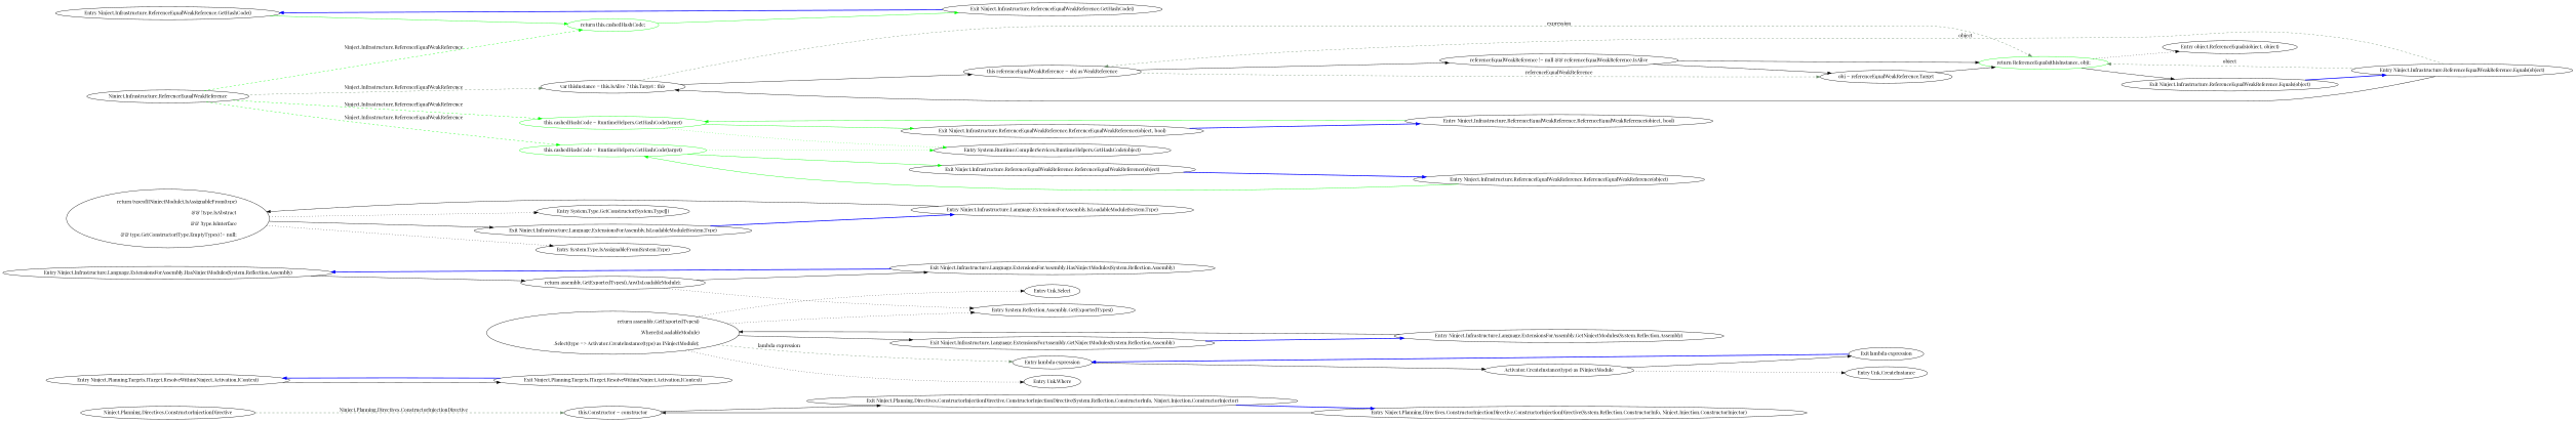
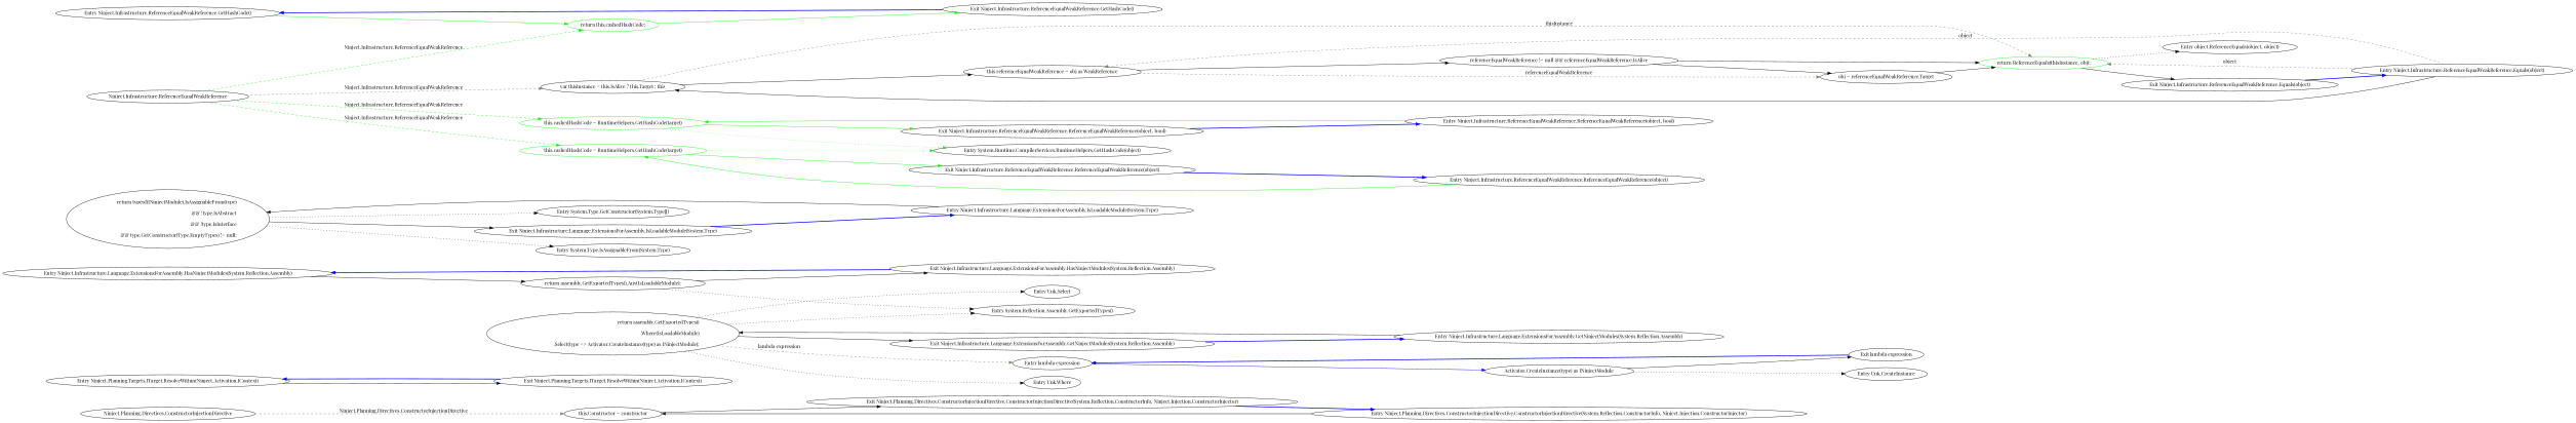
  digraph {
    fontname="Playfair Display"
    rankdir=LR
    node [fontname="Playfair Display" cluster="Ninject.Infrastructure.ReferenceEqualWeakReference.Equals(object)" file="ReferenceEqualWeakReference.cs"]
    edge [fontname="Playfair Display" style=solid]
    n1 [label="Ninject.Planning.Directives.ConstructorInjectionDirective" cluster="" file=""]
    n2 [cluster="Ninject.Planning.Directives.ConstructorInjectionDirective.ConstructorInjectionDirective(System.Reflection.ConstructorInfo, Ninject.Injection.ConstructorInjector)" label="this.Constructor = constructor" span="40-40" file=""]
    n3 [cluster="Ninject.Planning.Directives.ConstructorInjectionDirective.ConstructorInjectionDirective(System.Reflection.ConstructorInfo, Ninject.Injection.ConstructorInjector)" label="Exit Ninject.Planning.Directives.ConstructorInjectionDirective.ConstructorInjectionDirective(System.Reflection.ConstructorInfo, Ninject.Injection.ConstructorInjector)" span="37-37" file=""]
    n4 [cluster="Ninject.Planning.Directives.ConstructorInjectionDirective.ConstructorInjectionDirective(System.Reflection.ConstructorInfo, Ninject.Injection.ConstructorInjector)" label="Entry Ninject.Planning.Directives.ConstructorInjectionDirective.ConstructorInjectionDirective(System.Reflection.ConstructorInfo, Ninject.Injection.ConstructorInjector)" span="37-37" file=""]
    n5 [cluster="Ninject.Planning.Targets.ITarget.ResolveWithin(Ninject.Activation.IContext)" file="ConstructorReflectionStrategy.cs" label="Entry Ninject.Planning.Targets.ITarget.ResolveWithin(Ninject.Activation.IContext)" span="79-79"]
    n6 [cluster="Ninject.Planning.Targets.ITarget.ResolveWithin(Ninject.Activation.IContext)" file="ConstructorReflectionStrategy.cs" label="Exit Ninject.Planning.Targets.ITarget.ResolveWithin(Ninject.Activation.IContext)" span="79-79"]
    n7 [cluster="Ninject.Infrastructure.Language.ExtensionsForAssembly.HasNinjectModules(System.Reflection.Assembly)" file="PropertyInjectionTests.cs" label="Entry Ninject.Infrastructure.Language.ExtensionsForAssembly.HasNinjectModules(System.Reflection.Assembly)" span="22-22"]
    n8 [cluster="Ninject.Infrastructure.Language.ExtensionsForAssembly.HasNinjectModules(System.Reflection.Assembly)" file="PropertyInjectionTests.cs" label="return assembly.GetExportedTypes().Any(IsLoadableModule);" span="24-24"]
    n9 [cluster="Ninject.Infrastructure.Language.ExtensionsForAssembly.HasNinjectModules(System.Reflection.Assembly)" file="PropertyInjectionTests.cs" label="Exit Ninject.Infrastructure.Language.ExtensionsForAssembly.HasNinjectModules(System.Reflection.Assembly)" span="22-22"]
    n10 [cluster="System.Reflection.Assembly.GetExportedTypes()" file="PropertyInjectionTests.cs" label="Entry System.Reflection.Assembly.GetExportedTypes()" span="0-0"]
    n11 [cluster="Ninject.Infrastructure.Language.ExtensionsForAssembly.GetNinjectModules(System.Reflection.Assembly)" file="PropertyInjectionTests.cs" label="Entry Ninject.Infrastructure.Language.ExtensionsForAssembly.GetNinjectModules(System.Reflection.Assembly)" span="27-27"]
    n12 [cluster="Ninject.Infrastructure.Language.ExtensionsForAssembly.GetNinjectModules(System.Reflection.Assembly)" file="PropertyInjectionTests.cs" label="return assembly.GetExportedTypes()\r\n                    .Where(IsLoadableModule)\r\n                    .Select(type => Activator.CreateInstance(type) as INinjectModule);" span="29-31"]
    n13 [cluster="Ninject.Infrastructure.Language.ExtensionsForAssembly.GetNinjectModules(System.Reflection.Assembly)" file="PropertyInjectionTests.cs" label="Exit Ninject.Infrastructure.Language.ExtensionsForAssembly.GetNinjectModules(System.Reflection.Assembly)" span="27-27"]
    n14 [cluster="lambda expression" file="PropertyInjectionTests.cs" label="Entry lambda expression" span="31-31"]
    n15 [cluster="Unk.Where" file="PropertyInjectionTests.cs" label="Entry Unk.Where"]
    n16 [cluster="Unk.Select" file="PropertyInjectionTests.cs" label="Entry Unk.Select"]
    n17 [cluster="lambda expression" file="PropertyInjectionTests.cs" label="Activator.CreateInstance(type) as INinjectModule" span="31-31"]
    n18 [cluster="System.Type.GetConstructor(System.Type[])" file="PropertyInjectionTests.cs" label="Entry System.Type.GetConstructor(System.Type[])" span="0-0"]
    n19 [cluster="Ninject.Infrastructure.Language.ExtensionsForAssembly.IsLoadableModule(System.Type)" file="PropertyInjectionTests.cs" label="Entry Ninject.Infrastructure.Language.ExtensionsForAssembly.IsLoadableModule(System.Type)" span="34-34"]
    n20 [cluster="Ninject.Infrastructure.Language.ExtensionsForAssembly.IsLoadableModule(System.Type)" file="PropertyInjectionTests.cs" label="return typeof(INinjectModule).IsAssignableFrom(type)\r\n                && !type.IsAbstract\r\n                && !type.IsInterface\r\n                && type.GetConstructor(Type.EmptyTypes) != null;" span="36-39"]
    n21 [cluster="Ninject.Infrastructure.Language.ExtensionsForAssembly.IsLoadableModule(System.Type)" file="PropertyInjectionTests.cs" label="Exit Ninject.Infrastructure.Language.ExtensionsForAssembly.IsLoadableModule(System.Type)" span="34-34"]
    n22 [cluster="System.Type.IsAssignableFrom(System.Type)" file="PropertyInjectionTests.cs" label="Entry System.Type.IsAssignableFrom(System.Type)" span="0-0"]
    n23 [cluster="Unk.CreateInstance" file="PropertyInjectionTests.cs" label="Entry Unk.CreateInstance"]
    n24 [cluster="lambda expression" file="PropertyInjectionTests.cs" label="Exit lambda expression" span="31-31"]
    n25 [cluster="Ninject.Infrastructure.ReferenceEqualWeakReference.GetHashCode()" label="Entry Ninject.Infrastructure.ReferenceEqualWeakReference.GetHashCode()" span="86-86"]
    n26 [cluster="Ninject.Infrastructure.ReferenceEqualWeakReference.GetHashCode()" color=green community=0 label="return this.cashedHashCode;" span="88-88"]
    n27 [cluster="Ninject.Infrastructure.ReferenceEqualWeakReference.GetHashCode()" label="Exit Ninject.Infrastructure.ReferenceEqualWeakReference.GetHashCode()" span="86-86"]
    n28 [cluster="System.Runtime.CompilerServices.RuntimeHelpers.GetHashCode(object)" label="Entry System.Runtime.CompilerServices.RuntimeHelpers.GetHashCode(object)" span="0-0"]
    n29 [label="Entry Ninject.Infrastructure.ReferenceEqualWeakReference.Equals(object)" span="67-67"]
    n30 [label="var thisInstance = this.IsAlive ? this.Target : this" span="69-69"]
    n31 [label="this referenceEqualWeakReference = obj as WeakReference" span="71-71"]
    n32 [color=green label="return ReferenceEquals(thisInstance, obj);" span="77-77"]
    n33 [label="referenceEqualWeakReference != null && referenceEqualWeakReference.IsAlive" span="72-72"]
    n34 [label="obj = referenceEqualWeakReference.Target" span="74-74"]
    n35 [label="Exit Ninject.Infrastructure.ReferenceEqualWeakReference.Equals(object)" span="67-67"]
    n36 [cluster="object.ReferenceEquals(object, object)" label="Entry object.ReferenceEquals(object, object)" span="0-0"]
    n37 [cluster="Ninject.Infrastructure.ReferenceEqualWeakReference.ReferenceEqualWeakReference(object, bool)" label="Entry Ninject.Infrastructure.ReferenceEqualWeakReference.ReferenceEqualWeakReference(object, bool)" span="51-51"]
    n38 [cluster="Ninject.Infrastructure.ReferenceEqualWeakReference.ReferenceEqualWeakReference(object, bool)" color=green community=0 label="this.cashedHashCode = RuntimeHelpers.GetHashCode(target)" span="54-54"]
    n39 [cluster="Ninject.Infrastructure.ReferenceEqualWeakReference.ReferenceEqualWeakReference(object, bool)" label="Exit Ninject.Infrastructure.ReferenceEqualWeakReference.ReferenceEqualWeakReference(object, bool)" span="51-51"]
    n40 [cluster="Ninject.Infrastructure.ReferenceEqualWeakReference.ReferenceEqualWeakReference(object)" label="Entry Ninject.Infrastructure.ReferenceEqualWeakReference.ReferenceEqualWeakReference(object)" span="40-40"]
    n41 [cluster="Ninject.Infrastructure.ReferenceEqualWeakReference.ReferenceEqualWeakReference(object)" color=green community=0 label="this.cashedHashCode = RuntimeHelpers.GetHashCode(target)" span="43-43"]
    n42 [cluster="Ninject.Infrastructure.ReferenceEqualWeakReference.ReferenceEqualWeakReference(object)" label="Exit Ninject.Infrastructure.ReferenceEqualWeakReference.ReferenceEqualWeakReference(object)" span="40-40"]
    n43 [label="Ninject.Infrastructure.ReferenceEqualWeakReference" cluster=""]
    n1 -> n2 [color=darkseagreen4 label="Ninject.Planning.Directives.ConstructorInjectionDirective" style=dashed]
    n2 -> n3
    n3 -> n4 [color=blue style=bold]
    n4 -> n2
    n5 -> n6
    n6 -> n5 [color=blue style=bold]
    n7 -> n8
    n8 -> n9
    n8 -> n10 [style=dotted]
    n9 -> n7 [color=blue style=bold]
    n11 -> n12
    n12 -> n10 [style=dotted]
    n12 -> n13
    n12 -> n14 [color=darkseagreen4 label="lambda expression" style=dashed]
    n12 -> n15 [style=dotted]
    n12 -> n16 [style=dotted]
    n13 -> n11 [color=blue style=bold]
-   n14 -> n17
+   n14 -> n17 [color=blue]
    n17 -> n23 [style=dotted]
    n17 -> n24
    n19 -> n20
    n20 -> n18 [style=dotted]
    n20 -> n21
    n20 -> n22 [style=dotted]
    n21 -> n19 [color=blue style=bold]
    n24 -> n14 [color=blue style=bold]
    n25 -> n26 [color=green]
    n26 -> n27 [color=green]
    n27 -> n25 [color=blue style=bold]
    n29 -> n30
    n29 -> n31 [color=darkseagreen4 label=object style=dashed]
    n29 -> n32 [color=darkseagreen4 label=object style=dashed]
    n30 -> n31
-   n30 -> n32 [color=darkseagreen4 label=expression style=dashed]
+   n30 -> n32 [color=darkseagreen4 label=thisInstance style=dashed]
    n31 -> n33
    n31 -> n34 [color=darkseagreen4 label=referenceEqualWeakReference style=dashed]
    n32 -> n35
    n32 -> n36 [style=dotted]
    n33 -> n32
    n33 -> n34
    n34 -> n32
    n35 -> n29 [color=blue style=bold]
    n37 -> n38 [color=green]
    n38 -> n28 [color=green style=dotted]
    n38 -> n39 [color=green]
    n39 -> n37 [color=blue style=bold]
    n40 -> n41 [color=green]
    n41 -> n28 [color=green style=dotted]
    n41 -> n42 [color=green]
    n42 -> n40 [color=blue style=bold]
    n43 -> n26 [color=green label="Ninject.Infrastructure.ReferenceEqualWeakReference" style=dashed]
    n43 -> n30 [color=darkseagreen4 label="Ninject.Infrastructure.ReferenceEqualWeakReference" style=dashed]
    n43 -> n38 [color=green label="Ninject.Infrastructure.ReferenceEqualWeakReference" style=dashed]
    n43 -> n41 [color=green label="Ninject.Infrastructure.ReferenceEqualWeakReference" style=dashed]
  }
